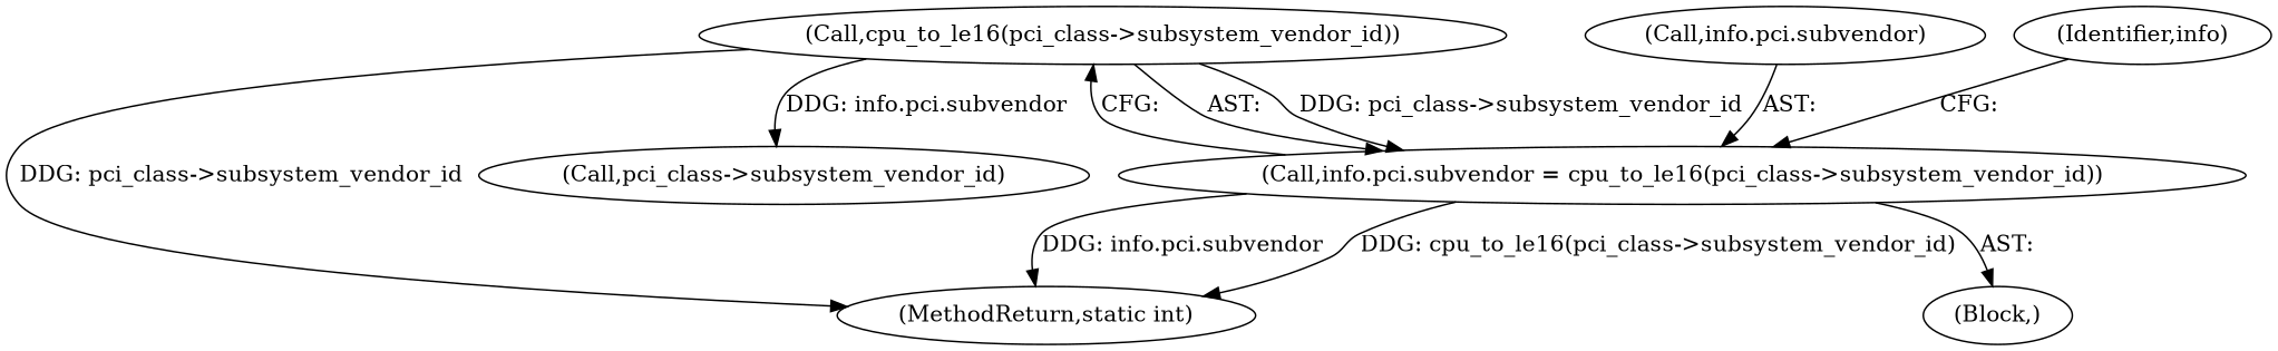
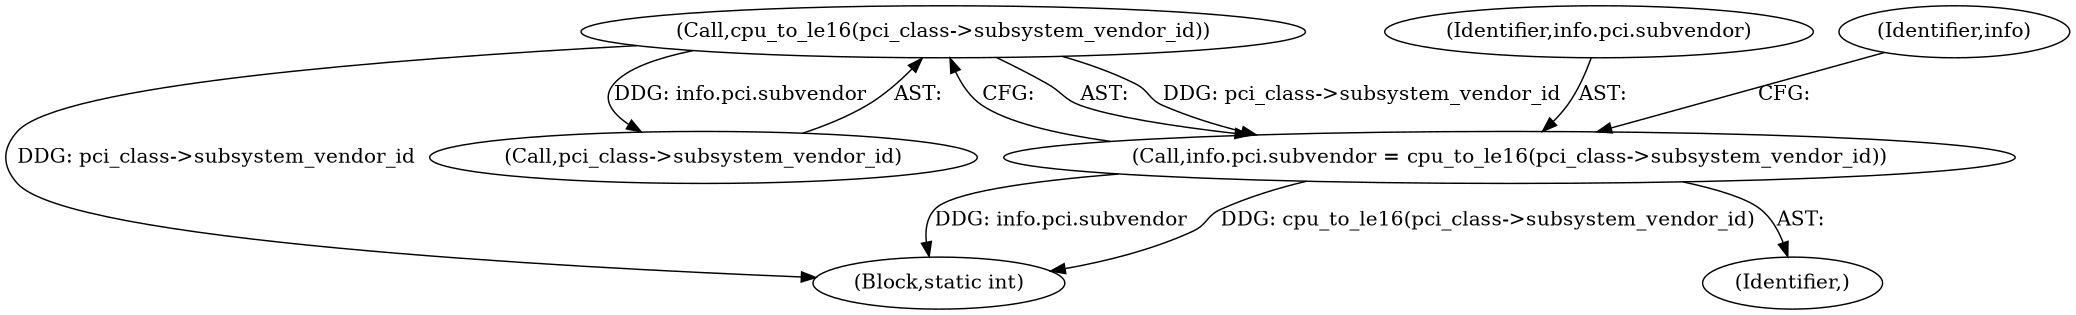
  digraph {
    n1 [label="(Call,cpu_to_le16(pci_class->subsystem_vendor_id))"]
    n2 [label="(Call,info.pci.subvendor = cpu_to_le16(pci_class->subsystem_vendor_id))"]
-   n3 [label="(MethodReturn,static int)"]
+   n3 [label="(Block,static int)"]
    n4 [label="(Call,pci_class->subsystem_vendor_id)"]
-   n5 [label="(Block,)"]
-   n6 [label="(Call,info.pci.subvendor)"]
+   n5 [label="(Identifier,)"]
+   n6 [label="(Identifier,info.pci.subvendor)"]
    n7 [label="(Identifier,info)"]
    n1 -> n2 [label="AST: "]
    n1 -> n2 [label="DDG: pci_class->subsystem_vendor_id"]
    n1 -> n3 [label="DDG: pci_class->subsystem_vendor_id"]
    n1 -> n4 [label="DDG: info.pci.subvendor"]
    n2 -> n1 [label="CFG: "]
    n2 -> n3 [label="DDG: cpu_to_le16(pci_class->subsystem_vendor_id)"]
    n2 -> n3 [label="DDG: info.pci.subvendor"]
    n2 -> n5 [label="AST: "]
+   n4 -> n1 [label="AST: "]
    n6 -> n2 [label="AST: "]
    n7 -> n2 [label="CFG: "]
  }
